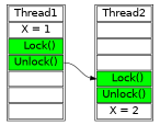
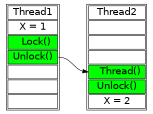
  digraph {
    rankdir=LR
    node [fontname=Helvetica fontsize=18 labeljust=r rankdir=LR shape=plaintext]
    edge [color=white style=invis]
    n1 [label=<<TABLE BGCOLOR="white">         <tr>  <td port="0"> Thread1 </td> </tr>        <tr>  <td> X = 1 </td> </tr>        <tr>  <td bgcolor="green" port="lock">   Lock() </td> </tr>        <tr>  <td bgcolor="green" port="unlock"> Unlock() </td> </tr>        <tr>  <td >   </td> </tr>        <tr>  <td >   </td> </tr>        <tr>  <td port="end">   </td> </tr>        </TABLE>>]
-   n2 [label=<<TABLE BGCOLOR="white">         <tr>  <td port="0"> Thread2 </td> </tr>        <tr>  <td >   </td> </tr>        <tr>  <td >   </td> </tr>        <tr>  <td >   </td> </tr>        <tr>  <td bgcolor="green" port="lock">   Lock() </td> </tr>        <tr>  <td bgcolor="green" port="unlock"> Unlock() </td> </tr>        <tr>  <td port="end"> X = 2 </td> </tr>        </TABLE>>]
+   n2 [label=<<TABLE BGCOLOR="white">         <tr>  <td port="0"> Thread2 </td> </tr>        <tr>  <td >   </td> </tr>        <tr>  <td >   </td> </tr>        <tr>  <td >   </td> </tr>        <tr>  <td bgcolor="green" port="lock">   Thread() </td> </tr>        <tr>  <td bgcolor="green" port="unlock"> Unlock() </td> </tr>        <tr>  <td port="end"> X = 2 </td> </tr>        </TABLE>>]
    n1 -> n2 [headport=end tailport=end]
    n1 -> n2 [headport=0 tailport=0]
    n1 -> n2 [headport=lock tailport=unlock color="" style=""]
  }
